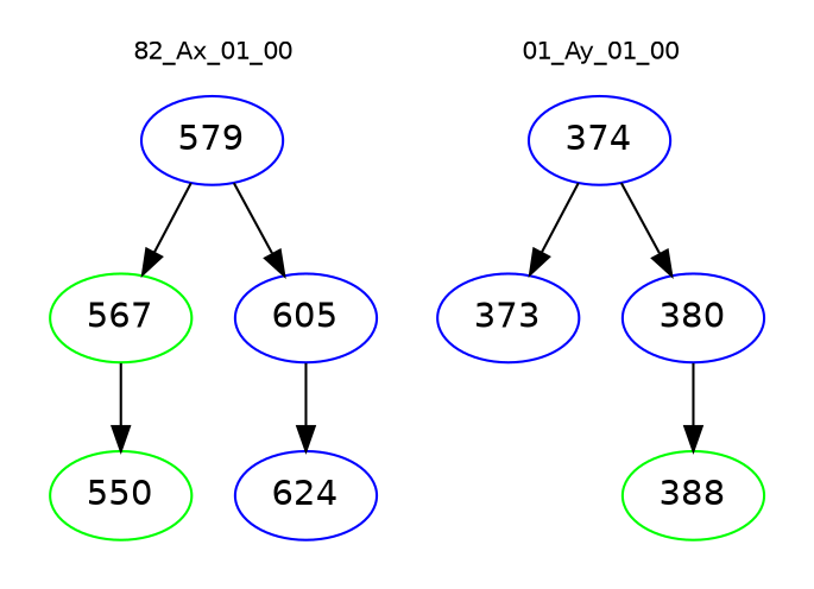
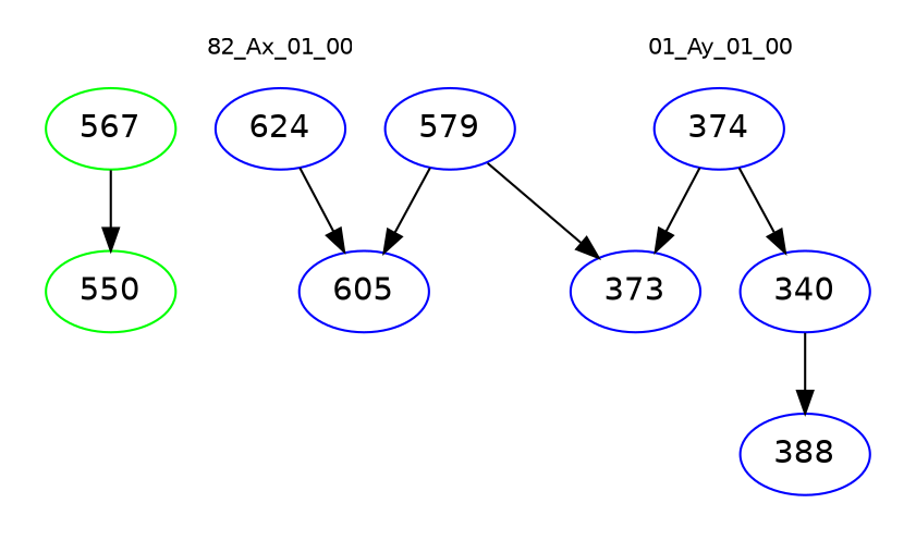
  digraph {
    fontname="DejaVu Sans"
    node [color=blue fontname="DejaVu Sans"]
    edge [color=black fontname="DejaVu Sans"]
    n1 [label=579]
    n2 [color=green label=567]
    n3 [label=605]
    n4 [color=green label=550]
    n5 [label=624]
    n6 [label=374]
    n7 [label=373]
-   n8 [label=380]
-   n9 [color=green label=388]
+   n8 [label=340]
+   n9 [label=388]
    subgraph cluster_1 {
      color=white
      fontsize=10
      label="82_Ax_01_00"
      n1
      n2
      n3
      n4
      n5
    }
    subgraph cluster_2 {
      color=white
      fontsize=10
      label="01_Ay_01_00"
      n6
      n7
      n8
      n9
    }
-   n1 -> n2
+   n1 -> n7
    n1 -> n3
    n2 -> n4
-   n3 -> n5
+   n5 -> n3
    n6 -> n7
    n6 -> n8
    n8 -> n9
  }
